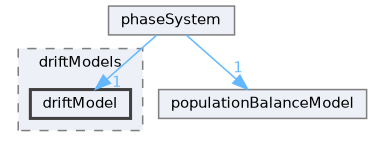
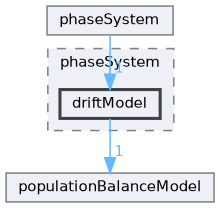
  digraph {
    compound=true
    node [color=grey50 fillcolor="#edf0f7" fontname=Helvetica fontsize=10 shape=box style=filled]
    edge [color=steelblue1 fontcolor=steelblue1 fontname=Helvetica fontsize=10 headlabel=1 labeldistance=1.5 labelfontname=Helvetica labelfontsize=10]
    n1 [color=grey25 height=0.2 label=driftModel style="filled,bold" width=0.4]
    n2 [height=0.2 label=populationBalanceModel width=0.4]
    n3 [height=0.2 label=phaseSystem width=0.4]
    subgraph cluster_1 {
      bgcolor="#edf0f7"
      fontname=Helvetica
      fontsize=10
-     label=driftModels
+     label=phaseSystem
      pencolor=grey50
      style="filled,dashed"
      n1
    }
-   n3 -> n2
+   n1 -> n2
    n3 -> n1
  }
